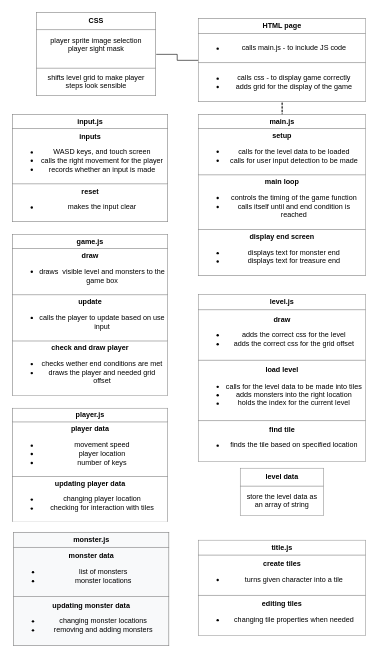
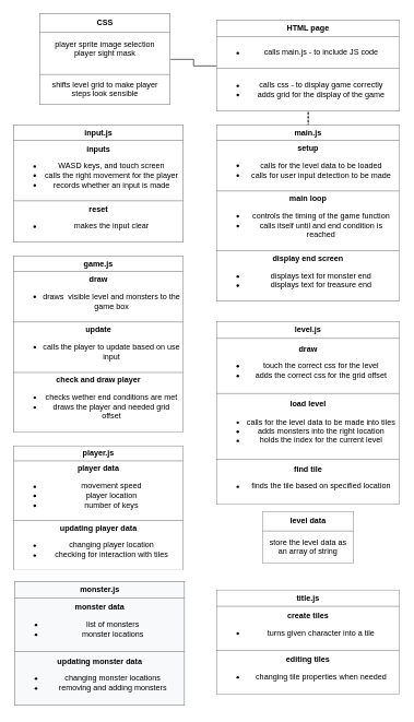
  <mxCell id="0" />
  <mxCell id="1" parent="0" />
  <mxCell id="2" value="" style="edgeStyle=orthogonalEdgeStyle;rounded=0;orthogonalLoop=1;jettySize=auto;html=1;endArrow=none;endFill=0;" edge="1" parent="1" source="3" target="5"><mxGeometry relative="1" as="geometry" /></mxCell>
  <mxCell id="3" value="&lt;table border=&quot;1&quot; width=&quot;100%&quot; cellpadding=&quot;4&quot; style=&quot;width: 100% ; height: 100% ; border-collapse: collapse&quot;&gt;&lt;tbody&gt;&lt;tr&gt;&lt;th align=&quot;center&quot;&gt;CSS&lt;/th&gt;&lt;/tr&gt;&lt;tr&gt;&lt;td align=&quot;center&quot;&gt;player sprite image selection&lt;br&gt;player sight mask&lt;br&gt;&lt;br&gt;&lt;/td&gt;&lt;/tr&gt;&lt;tr&gt;&lt;td align=&quot;center&quot;&gt;shifts level grid to make player steps look sensible&lt;/td&gt;&lt;/tr&gt;&lt;/tbody&gt;&lt;/table&gt;" style="text;html=1;strokeColor=none;fillColor=none;overflow=fill;whiteSpace=wrap;" vertex="1" parent="1"><mxGeometry x="60" y="20" width="200" height="140" as="geometry" /></mxCell>
  <mxCell id="4" value="" style="edgeStyle=orthogonalEdgeStyle;rounded=0;orthogonalLoop=1;jettySize=auto;html=1;endArrow=none;endFill=0;dashed=1;" edge="1" parent="1" source="5" target="6"><mxGeometry relative="1" as="geometry" /></mxCell>
  <mxCell id="5" value="&lt;table border=&quot;1&quot; width=&quot;100%&quot; cellpadding=&quot;4&quot; style=&quot;width: 100% ; height: 100% ; border-collapse: collapse&quot;&gt;&lt;tbody&gt;&lt;tr&gt;&lt;th align=&quot;center&quot;&gt;HTML page&lt;/th&gt;&lt;/tr&gt;&lt;tr&gt;&lt;td align=&quot;center&quot;&gt;&lt;ul&gt;&lt;li&gt;calls main.js - to include JS code&lt;/li&gt;&lt;/ul&gt;&lt;/td&gt;&lt;/tr&gt;&lt;tr&gt;&lt;td align=&quot;center&quot;&gt;&lt;ul&gt;&lt;li&gt;calls css - to display game correctly&lt;/li&gt;&lt;li&gt;adds grid for the display of the game&lt;/li&gt;&lt;/ul&gt;&lt;/td&gt;&lt;/tr&gt;&lt;/tbody&gt;&lt;/table&gt;" style="text;html=1;strokeColor=none;fillColor=none;overflow=fill;whiteSpace=wrap;" vertex="1" parent="1"><mxGeometry x="330" y="30" width="280" height="140" as="geometry" /></mxCell>
  <mxCell id="6" value="&lt;table border=&quot;1&quot; width=&quot;100%&quot; cellpadding=&quot;4&quot; style=&quot;width: 100% ; height: 100% ; border-collapse: collapse&quot;&gt;&lt;tbody&gt;&lt;tr&gt;&lt;th align=&quot;center&quot;&gt;main.js&lt;/th&gt;&lt;/tr&gt;&lt;tr&gt;&lt;td align=&quot;center&quot;&gt;&lt;b&gt;setup&lt;/b&gt;&lt;br&gt;&lt;ul&gt;&lt;li&gt;calls for the level data to be loaded&lt;/li&gt;&lt;li&gt;calls for user input detection to be made&lt;/li&gt;&lt;/ul&gt;&lt;/td&gt;&lt;/tr&gt;&lt;tr&gt;&lt;td align=&quot;center&quot;&gt;&lt;b&gt;main loop&lt;/b&gt;&lt;br&gt;&lt;ul&gt;&lt;li&gt;controls the timing of the game function&lt;/li&gt;&lt;li&gt;calls itself until and end condition is reached&lt;/li&gt;&lt;/ul&gt;&lt;/td&gt;&lt;/tr&gt;&lt;tr&gt;&lt;td style=&quot;text-align: center&quot;&gt;&lt;b&gt;display end screen&lt;/b&gt;&lt;br&gt;&lt;ul&gt;&lt;li&gt;displays text for monster end&lt;/li&gt;&lt;li&gt;displays text for treasure end&lt;/li&gt;&lt;/ul&gt;&lt;/td&gt;&lt;/tr&gt;&lt;/tbody&gt;&lt;/table&gt;" style="text;html=1;strokeColor=none;fillColor=none;overflow=fill;whiteSpace=wrap;" vertex="1" parent="1"><mxGeometry x="330" y="190" width="280" height="270" as="geometry" /></mxCell>
  <mxCell id="7" value="&lt;table border=&quot;1&quot; width=&quot;100%&quot; cellpadding=&quot;4&quot; style=&quot;width: 100% ; height: 100% ; border-collapse: collapse&quot;&gt;&lt;tbody&gt;&lt;tr&gt;&lt;th align=&quot;center&quot;&gt;game.js&lt;/th&gt;&lt;/tr&gt;&lt;tr&gt;&lt;td align=&quot;center&quot;&gt;&lt;b&gt;draw&lt;/b&gt;&lt;br&gt;&lt;ul&gt;&lt;li&gt;draws&amp;nbsp; visible level and monsters to the game box&lt;/li&gt;&lt;/ul&gt;&lt;/td&gt;&lt;/tr&gt;&lt;tr&gt;&lt;td align=&quot;center&quot;&gt;&lt;b&gt;update&lt;/b&gt;&lt;br&gt;&lt;ul&gt;&lt;li&gt;calls the player to update based on use input&lt;/li&gt;&lt;/ul&gt;&lt;/td&gt;&lt;/tr&gt;&lt;tr&gt;&lt;td&gt;&lt;div style=&quot;text-align: center&quot;&gt;&lt;b&gt;check and draw player&lt;/b&gt;&lt;/div&gt;&lt;ul&gt;&lt;li style=&quot;text-align: center&quot;&gt;checks wether end conditions are met&lt;/li&gt;&lt;li style=&quot;text-align: center&quot;&gt;draws the player and needed grid offset&lt;/li&gt;&lt;/ul&gt;&lt;/td&gt;&lt;/tr&gt;&lt;/tbody&gt;&lt;/table&gt;" style="text;html=1;strokeColor=none;fillColor=none;overflow=fill;whiteSpace=wrap;" vertex="1" parent="1"><mxGeometry x="20" y="390" width="260" height="270" as="geometry" /></mxCell>
- <mxCell id="8" value="&lt;table border=&quot;1&quot; width=&quot;100%&quot; cellpadding=&quot;4&quot; style=&quot;width: 100% ; height: 100% ; border-collapse: collapse&quot;&gt;&lt;tbody&gt;&lt;tr&gt;&lt;th align=&quot;center&quot;&gt;level.js&lt;/th&gt;&lt;/tr&gt;&lt;tr&gt;&lt;td align=&quot;center&quot;&gt;&lt;b&gt;draw&lt;/b&gt;&lt;br&gt;&lt;ul&gt;&lt;li&gt;adds the correct css for the level&lt;/li&gt;&lt;li&gt;adds the correct css for the grid offset&lt;/li&gt;&lt;/ul&gt;&lt;/td&gt;&lt;/tr&gt;&lt;tr&gt;&lt;td align=&quot;center&quot;&gt;&lt;b&gt;load level&lt;/b&gt;&lt;br&gt;&lt;ul&gt;&lt;li&gt;calls for the level data to be made into tiles&lt;/li&gt;&lt;li&gt;adds monsters into the right location&lt;/li&gt;&lt;li&gt;holds the index for the current level&lt;/li&gt;&lt;/ul&gt;&lt;/td&gt;&lt;/tr&gt;&lt;tr&gt;&lt;td style=&quot;text-align: center&quot;&gt;&lt;b&gt;find tile&lt;/b&gt;&lt;br&gt;&lt;ul&gt;&lt;li&gt;finds the tile based on specified location&lt;/li&gt;&lt;/ul&gt;&lt;/td&gt;&lt;/tr&gt;&lt;/tbody&gt;&lt;/table&gt;" style="text;html=1;strokeColor=none;fillColor=none;overflow=fill;" vertex="1" parent="1"><mxGeometry x="330" y="490" width="280" height="280" as="geometry" /></mxCell>
+ <mxCell id="8" value="&lt;table border=&quot;1&quot; width=&quot;100%&quot; cellpadding=&quot;4&quot; style=&quot;width: 100% ; height: 100% ; border-collapse: collapse&quot;&gt;&lt;tbody&gt;&lt;tr&gt;&lt;th align=&quot;center&quot;&gt;level.js&lt;/th&gt;&lt;/tr&gt;&lt;tr&gt;&lt;td align=&quot;center&quot;&gt;&lt;b&gt;draw&lt;/b&gt;&lt;br&gt;&lt;ul&gt;&lt;li&gt;touch the correct css for the level&lt;/li&gt;&lt;li&gt;adds the correct css for the grid offset&lt;/li&gt;&lt;/ul&gt;&lt;/td&gt;&lt;/tr&gt;&lt;tr&gt;&lt;td align=&quot;center&quot;&gt;&lt;b&gt;load level&lt;/b&gt;&lt;br&gt;&lt;ul&gt;&lt;li&gt;calls for the level data to be made into tiles&lt;/li&gt;&lt;li&gt;adds monsters into the right location&lt;/li&gt;&lt;li&gt;holds the index for the current level&lt;/li&gt;&lt;/ul&gt;&lt;/td&gt;&lt;/tr&gt;&lt;tr&gt;&lt;td style=&quot;text-align: center&quot;&gt;&lt;b&gt;find tile&lt;/b&gt;&lt;br&gt;&lt;ul&gt;&lt;li&gt;finds the tile based on specified location&lt;/li&gt;&lt;/ul&gt;&lt;/td&gt;&lt;/tr&gt;&lt;/tbody&gt;&lt;/table&gt;" style="text;html=1;strokeColor=none;fillColor=none;overflow=fill;" vertex="1" parent="1"><mxGeometry x="330" y="490" width="280" height="280" as="geometry" /></mxCell>
  <mxCell id="9" value="&lt;table border=&quot;1&quot; width=&quot;100%&quot; cellpadding=&quot;4&quot; style=&quot;width: 100% ; height: 100% ; border-collapse: collapse&quot;&gt;&lt;tbody&gt;&lt;tr&gt;&lt;th align=&quot;center&quot;&gt;level data&lt;/th&gt;&lt;/tr&gt;&lt;tr&gt;&lt;td align=&quot;center&quot;&gt;store the level data as an array of string&lt;/td&gt;&lt;/tr&gt;&lt;/tbody&gt;&lt;/table&gt;" style="text;html=1;strokeColor=none;fillColor=none;overflow=fill;whiteSpace=wrap;" vertex="1" parent="1"><mxGeometry x="400" y="780" width="140" height="80" as="geometry" /></mxCell>
  <mxCell id="10" value="&lt;table border=&quot;1&quot; width=&quot;100%&quot; cellpadding=&quot;4&quot; style=&quot;width: 100% ; height: 100% ; border-collapse: collapse&quot;&gt;&lt;tbody&gt;&lt;tr&gt;&lt;th align=&quot;center&quot;&gt;title.js&lt;/th&gt;&lt;/tr&gt;&lt;tr&gt;&lt;td align=&quot;center&quot;&gt;&lt;b&gt;create tiles&lt;/b&gt;&lt;br&gt;&lt;ul&gt;&lt;li&gt;turns given character into a tile&lt;/li&gt;&lt;/ul&gt;&lt;/td&gt;&lt;/tr&gt;&lt;tr&gt;&lt;td align=&quot;center&quot;&gt;&lt;b&gt;editing tiles&lt;/b&gt;&lt;br&gt;&lt;ul&gt;&lt;li&gt;changing tile properties when needed&lt;/li&gt;&lt;/ul&gt;&lt;/td&gt;&lt;/tr&gt;&lt;/tbody&gt;&lt;/table&gt;" style="text;html=1;strokeColor=none;fillColor=none;overflow=fill;" vertex="1" parent="1"><mxGeometry x="330" y="900" width="280" height="160" as="geometry" /></mxCell>
  <mxCell id="11" value="&lt;table border=&quot;1&quot; width=&quot;100%&quot; cellpadding=&quot;4&quot; style=&quot;width: 100% ; height: 100% ; border-collapse: collapse&quot;&gt;&lt;tbody&gt;&lt;tr&gt;&lt;th align=&quot;center&quot;&gt;player.js&lt;br&gt;&lt;/th&gt;&lt;/tr&gt;&lt;tr&gt;&lt;td align=&quot;center&quot;&gt;&lt;b&gt;player data&lt;/b&gt;&lt;br&gt;&lt;ul&gt;&lt;li&gt;movement speed&lt;/li&gt;&lt;li&gt;player location&lt;/li&gt;&lt;li&gt;number of keys&lt;/li&gt;&lt;/ul&gt;&lt;/td&gt;&lt;/tr&gt;&lt;tr&gt;&lt;td align=&quot;center&quot;&gt;&lt;b&gt;updating player data&lt;/b&gt;&lt;br&gt;&lt;ul&gt;&lt;li&gt;changing player location&lt;/li&gt;&lt;li&gt;checking for interaction with tiles&lt;/li&gt;&lt;/ul&gt;&lt;/td&gt;&lt;/tr&gt;&lt;/tbody&gt;&lt;/table&gt;" style="text;html=1;strokeColor=none;fillColor=none;overflow=fill;" vertex="1" parent="1"><mxGeometry x="20" y="680" width="260" height="190" as="geometry" /></mxCell>
  <mxCell id="12" value="&lt;table border=&quot;1&quot; width=&quot;100%&quot; cellpadding=&quot;4&quot; style=&quot;color: rgb(0 , 0 , 0) ; font-family: &amp;#34;helvetica&amp;#34; ; font-size: 12px ; font-style: normal ; font-weight: 400 ; letter-spacing: normal ; text-align: left ; text-indent: 0px ; text-transform: none ; word-spacing: 0px ; background-color: rgb(248 , 249 , 250) ; width: 260px ; height: 190px ; border-collapse: collapse&quot;&gt;&lt;tbody&gt;&lt;tr&gt;&lt;th align=&quot;center&quot;&gt;monster.js&lt;br&gt;&lt;/th&gt;&lt;/tr&gt;&lt;tr&gt;&lt;td align=&quot;center&quot;&gt;&lt;b&gt;monster data&lt;/b&gt;&lt;br&gt;&lt;ul&gt;&lt;li&gt;list of monsters&lt;/li&gt;&lt;li&gt;monster locations&lt;/li&gt;&lt;/ul&gt;&lt;/td&gt;&lt;/tr&gt;&lt;tr&gt;&lt;td align=&quot;center&quot;&gt;&lt;b&gt;updating monster data&lt;/b&gt;&lt;br&gt;&lt;ul&gt;&lt;li&gt;changing monster locations&lt;/li&gt;&lt;li&gt;removing and adding monsters&lt;/li&gt;&lt;/ul&gt;&lt;/td&gt;&lt;/tr&gt;&lt;/tbody&gt;&lt;/table&gt;" style="text;whiteSpace=wrap;html=1;" vertex="1" parent="1"><mxGeometry x="20" y="880" width="260" height="200" as="geometry" /></mxCell>
  <mxCell id="13" value="&lt;table border=&quot;1&quot; width=&quot;100%&quot; cellpadding=&quot;4&quot; style=&quot;width: 100% ; height: 100% ; border-collapse: collapse&quot;&gt;&lt;tbody&gt;&lt;tr&gt;&lt;th align=&quot;center&quot;&gt;input.js&lt;/th&gt;&lt;/tr&gt;&lt;tr&gt;&lt;td align=&quot;center&quot;&gt;&lt;b&gt;inputs&lt;/b&gt;&lt;br&gt;&lt;ul&gt;&lt;li&gt;WASD keys, and touch screen&lt;/li&gt;&lt;li&gt;calls the right movement for the player&lt;/li&gt;&lt;li&gt;records whether an input is made&lt;/li&gt;&lt;/ul&gt;&lt;/td&gt;&lt;/tr&gt;&lt;tr&gt;&lt;td align=&quot;center&quot;&gt;&lt;b&gt;reset&lt;/b&gt;&lt;br&gt;&lt;ul&gt;&lt;li&gt;makes the input clear&lt;/li&gt;&lt;/ul&gt;&lt;/td&gt;&lt;/tr&gt;&lt;/tbody&gt;&lt;/table&gt;" style="text;html=1;strokeColor=none;fillColor=none;overflow=fill;whiteSpace=wrap;" vertex="1" parent="1"><mxGeometry x="20" y="190" width="260" height="180" as="geometry" /></mxCell>
